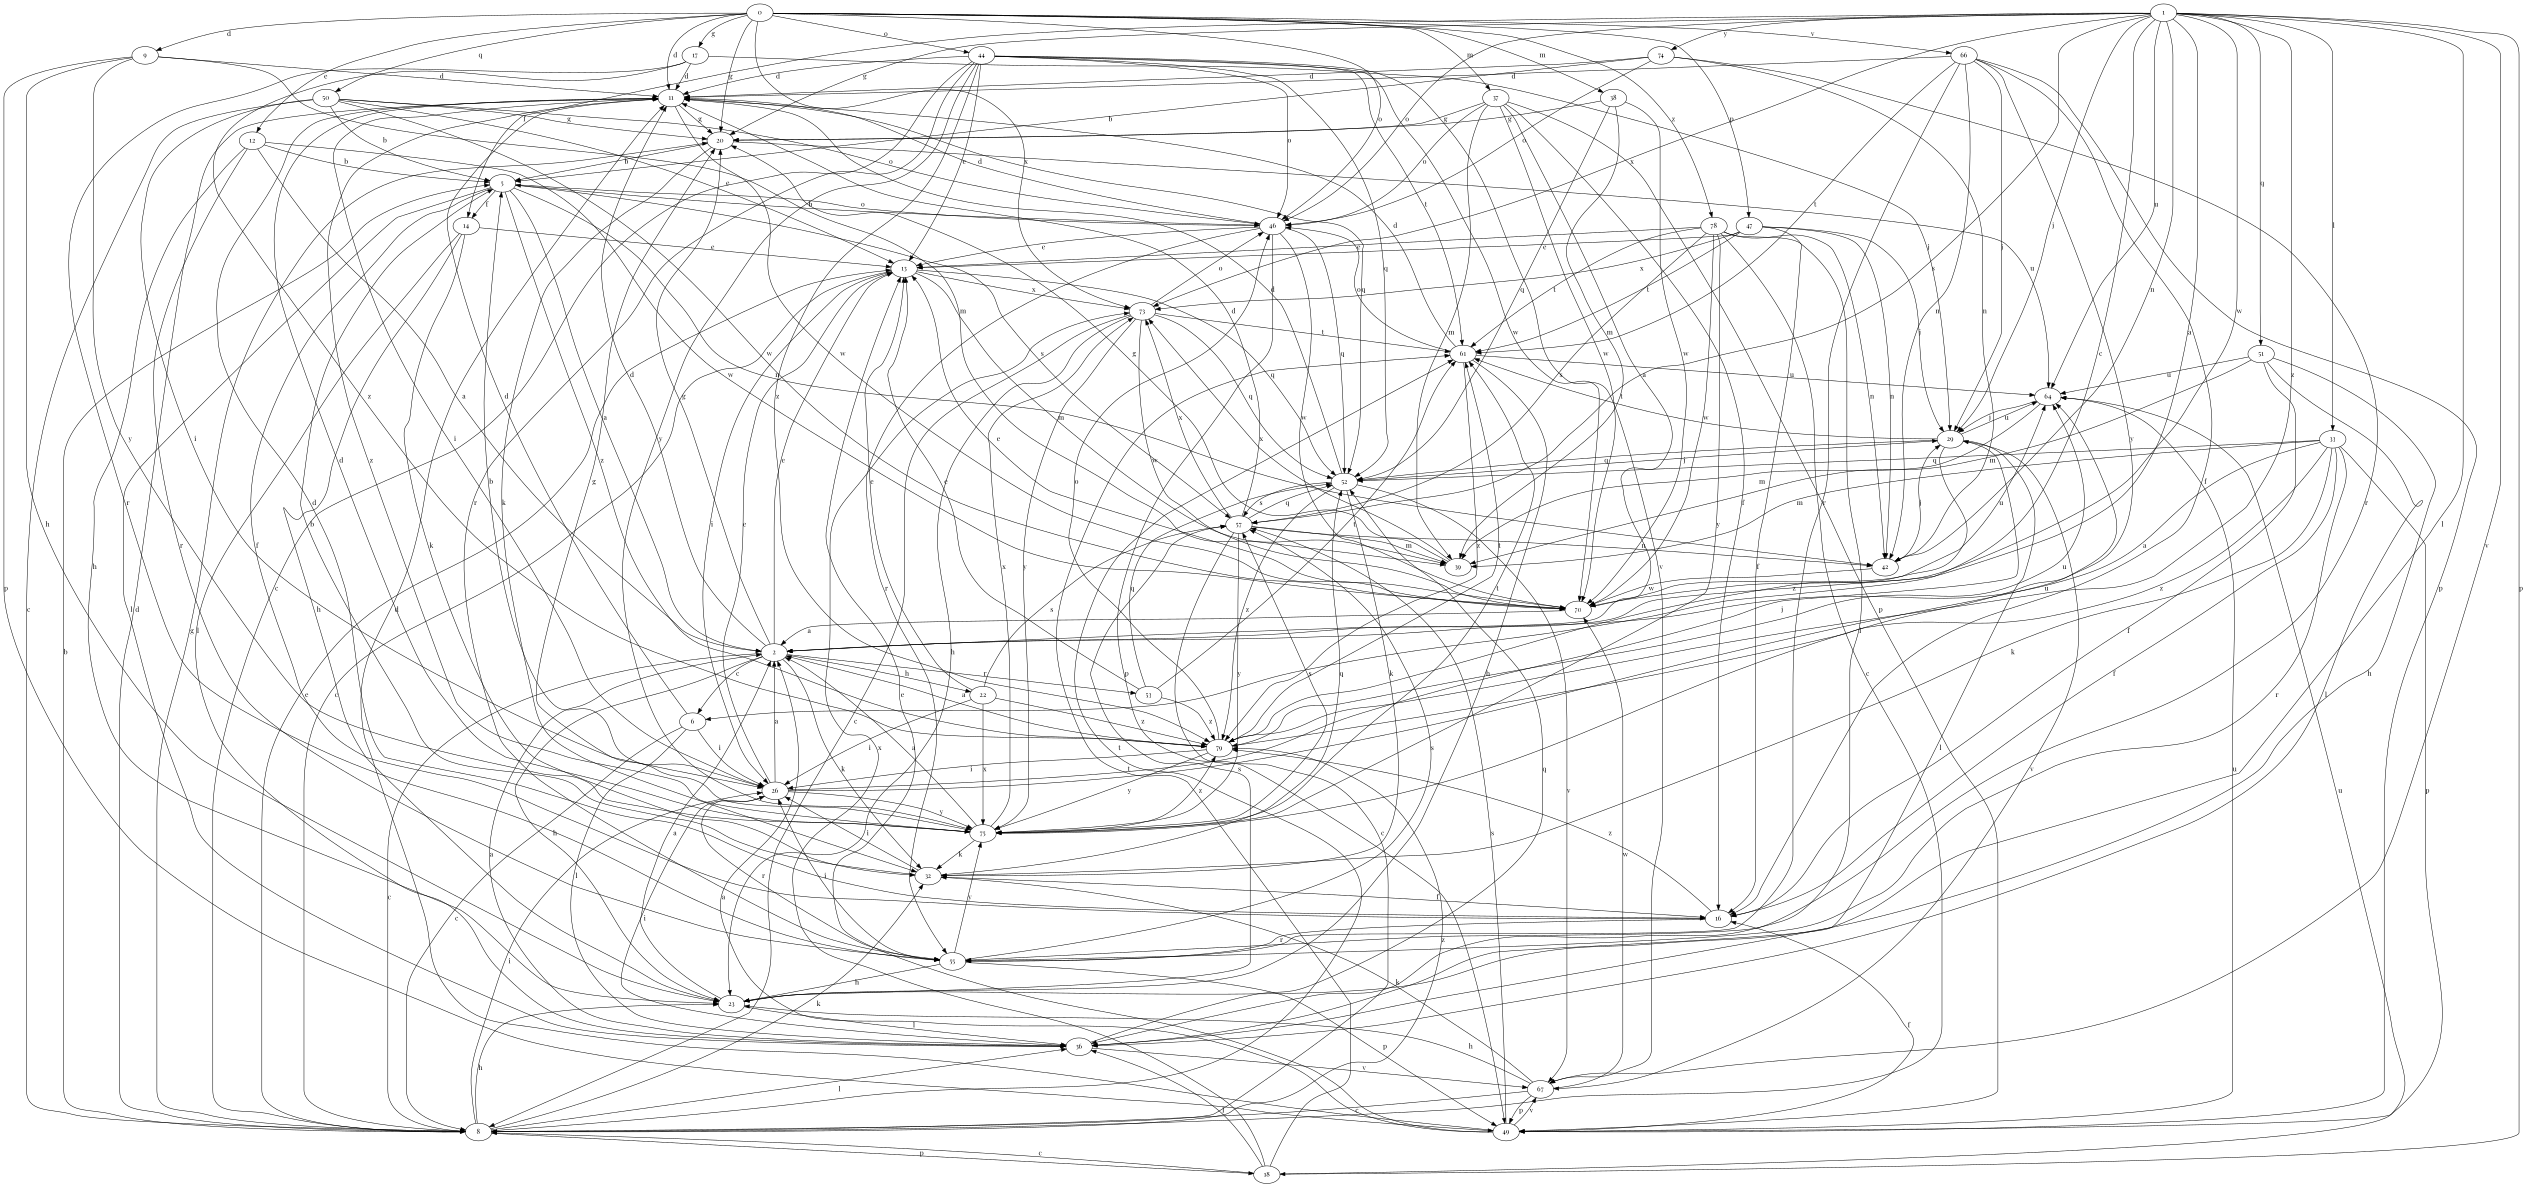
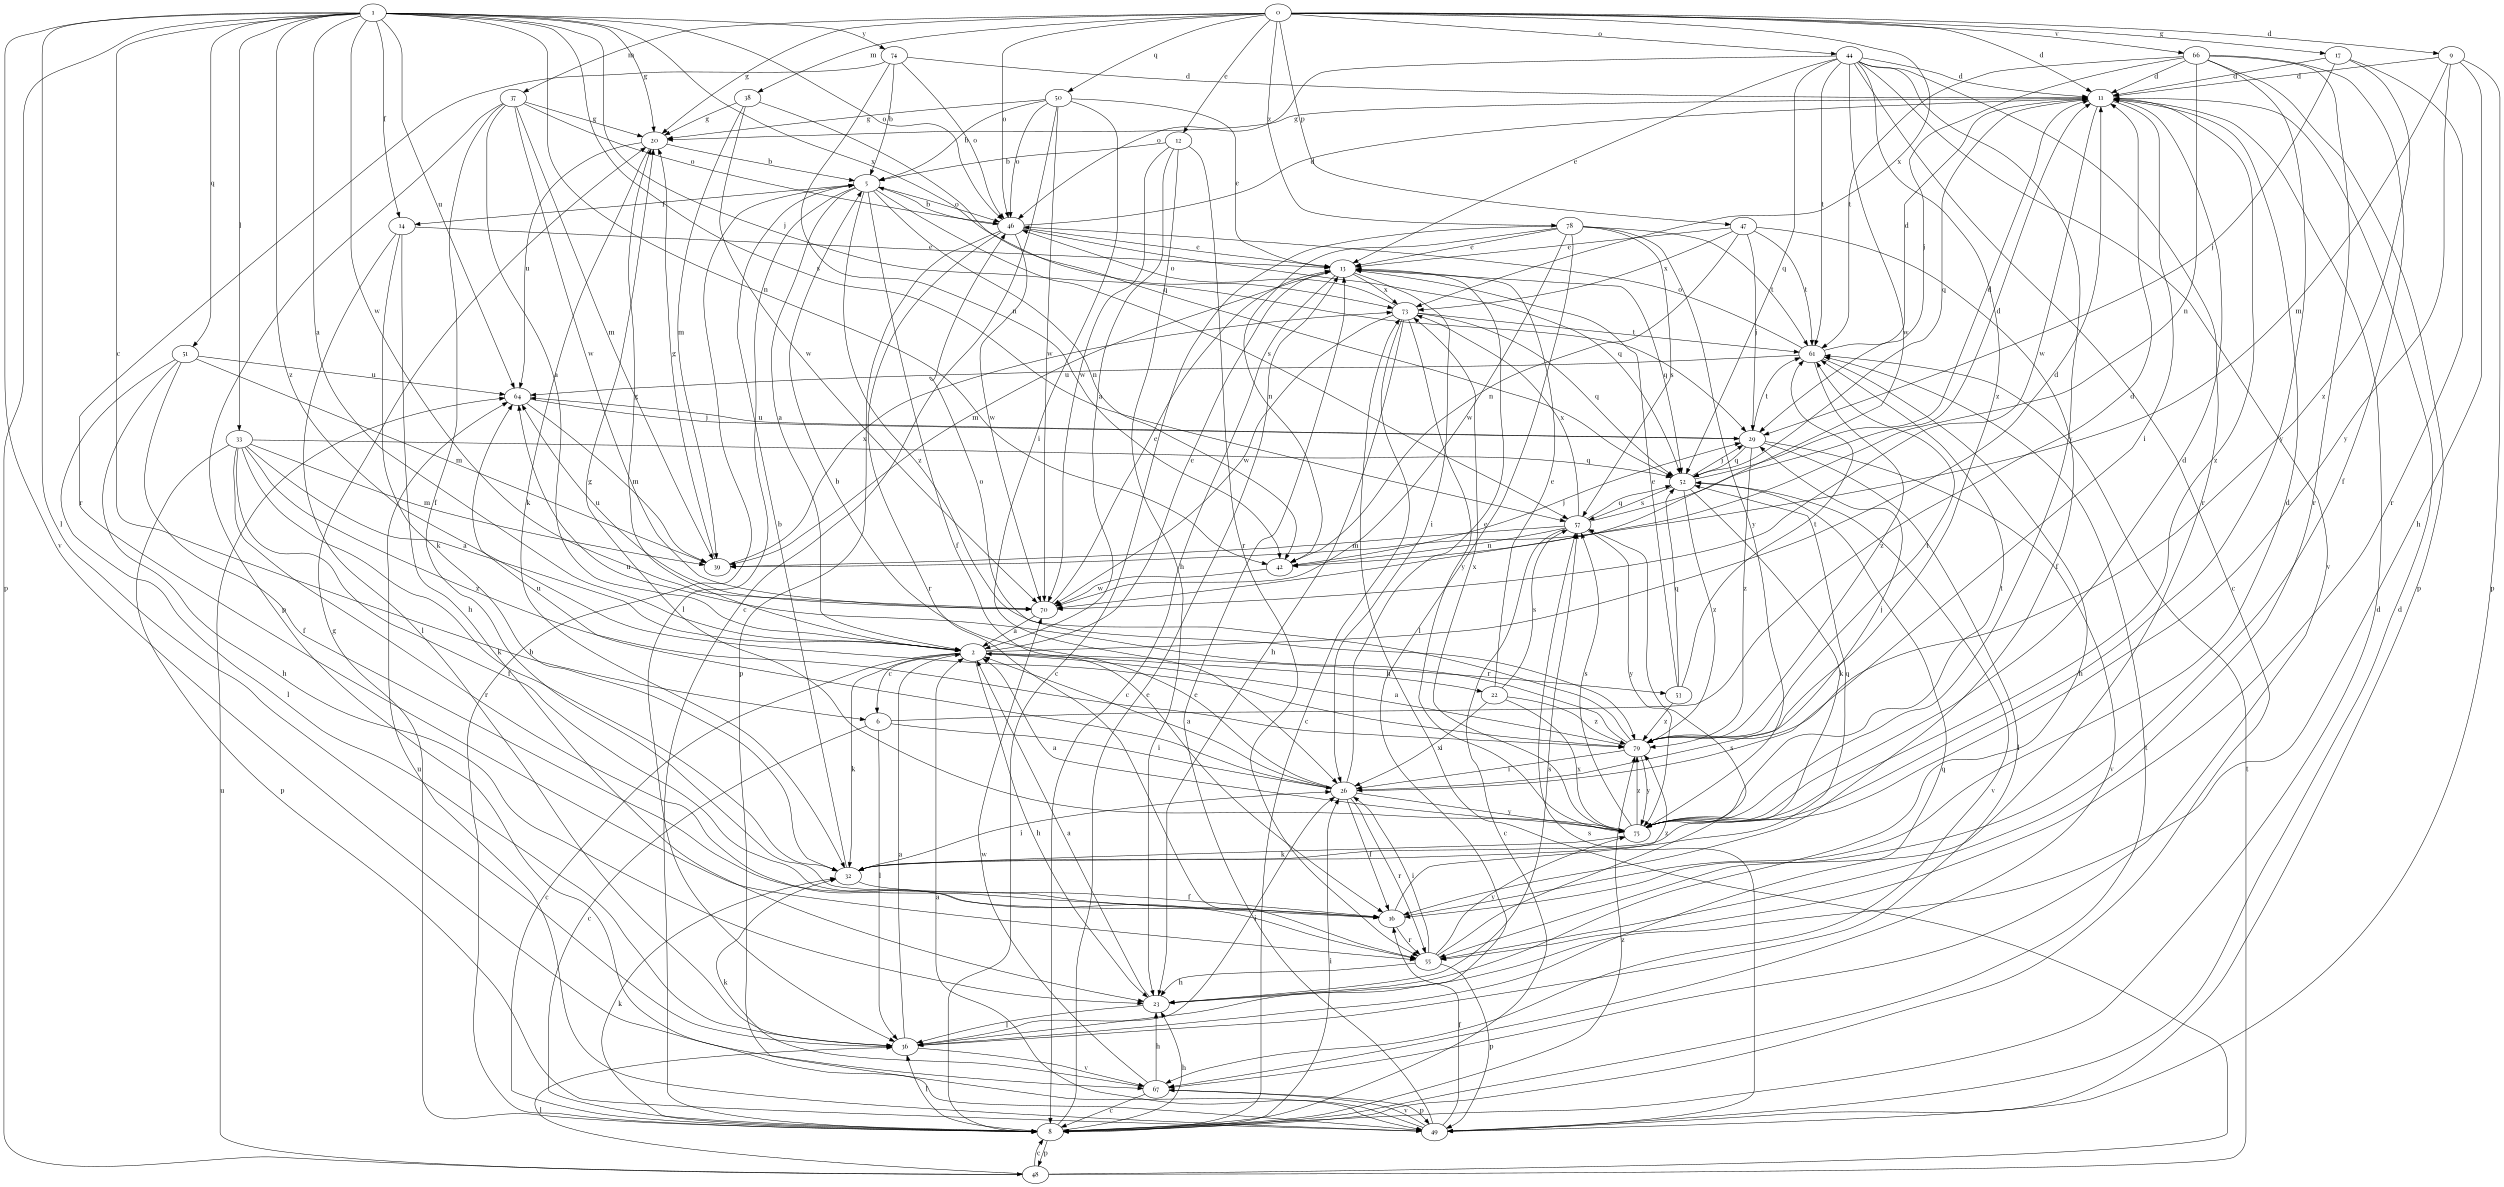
  strict digraph {
    fontname="Playfair Display"
    node [fontname="Playfair Display"]
    edge [fontname="Playfair Display"]
    0
    9
    11
    12
    17
    20
    37
    38
    44
    46
    47
    50
    66
    73
    78
    23
    39
    49
    75
    70
    26
    52
    2
    5
    55
    29
    79
    64
    32
    16
    67
    8
    13
    61
    42
    36
    57
    1
    6
    14
    33
-   48 [label=18]
+   48
    51
    74
    22
    53
    0 -> 9 [label=d]
    0 -> 11 [label=d]
    0 -> 12 [label=e]
    0 -> 17 [label=g]
    0 -> 20 [label=g]
    0 -> 37 [label=m]
    0 -> 38 [label=m]
    0 -> 44 [label=o]
    0 -> 46 [label=o]
    0 -> 47 [label=p]
    0 -> 50 [label=q]
    0 -> 66 [label=v]
    0 -> 73 [label=x]
    0 -> 78 [label=z]
    9 -> 11 [label=d]
    9 -> 23 [label=h]
    9 -> 39 [label=m]
    9 -> 49 [label=p]
    9 -> 75 [label=y]
    11 -> 20 [label=g]
    11 -> 75 [label=z]
    11 -> 70 [label=w]
    11 -> 26 [label=i]
    11 -> 52 [label=q]
    12 -> 23 [label=h]
    12 -> 70 [label=w]
    12 -> 2 [label=a]
    12 -> 5 [label=b]
    12 -> 55 [label=r]
    17 -> 11 [label=d]
    17 -> 55 [label=r]
    17 -> 29 [label=j]
    17 -> 79 [label=z]
    20 -> 5 [label=b]
    20 -> 64 [label=u]
    20 -> 32 [label=k]
    37 -> 20 [label=g]
    37 -> 46 [label=o]
    37 -> 39 [label=m]
    37 -> 49 [label=p]
    37 -> 70 [label=w]
    37 -> 2 [label=a]
    37 -> 16 [label=f]
    38 -> 20 [label=g]
    38 -> 39 [label=m]
    38 -> 70 [label=w]
    38 -> 52 [label=q]
    44 -> 11 [label=d]
    44 -> 46 [label=o]
    44 -> 75 [label=y]
    44 -> 70 [label=w]
    44 -> 52 [label=q]
    44 -> 55 [label=r]
    44 -> 79 [label=z]
    44 -> 67 [label=v]
    44 -> 8 [label=c]
    44 -> 13 [label=e]
    44 -> 61 [label=t]
    46 -> 11 [label=d]
    46 -> 49 [label=p]
    46 -> 70 [label=w]
    46 -> 52 [label=q]
    46 -> 5 [label=b]
    46 -> 55 [label=r]
    46 -> 13 [label=e]
    47 -> 73 [label=x]
    47 -> 29 [label=j]
    47 -> 16 [label=f]
    47 -> 13 [label=e]
    47 -> 61 [label=t]
    47 -> 42 [label=n]
    50 -> 20 [label=g]
    50 -> 46 [label=o]
    50 -> 70 [label=w]
    50 -> 26 [label=i]
    50 -> 5 [label=b]
    50 -> 8 [label=c]
    50 -> 13 [label=e]
    66 -> 11 [label=d]
    66 -> 49 [label=p]
    66 -> 75 [label=y]
    66 -> 55 [label=r]
    66 -> 29 [label=j]
    66 -> 16 [label=f]
    66 -> 61 [label=t]
    66 -> 42 [label=n]
    73 -> 46 [label=o]
    73 -> 23 [label=h]
    73 -> 75 [label=y]
    73 -> 70 [label=w]
    73 -> 52 [label=q]
    73 -> 8 [label=c]
    73 -> 61 [label=t]
    78 -> 75 [label=y]
    78 -> 70 [label=w]
    78 -> 8 [label=c]
    78 -> 13 [label=e]
    78 -> 61 [label=t]
    78 -> 42 [label=n]
    78 -> 36 [label=l]
    78 -> 57 [label=s]
    23 -> 2 [label=a]
    23 -> 36 [label=l]
    23 -> 57 [label=s]
    39 -> 20 [label=g]
    39 -> 73 [label=x]
    49 -> 11 [label=d]
    49 -> 2 [label=a]
    49 -> 64 [label=u]
    49 -> 16 [label=f]
    49 -> 67 [label=v]
    49 -> 13 [label=e]
    49 -> 57 [label=s]
    75 -> 11 [label=d]
    75 -> 20 [label=g]
    75 -> 73 [label=x]
    75 -> 2 [label=a]
    75 -> 79 [label=z]
    75 -> 32 [label=k]
    75 -> 61 [label=t]
    75 -> 57 [label=s]
    70 -> 2 [label=a]
    70 -> 64 [label=u]
    70 -> 13 [label=e]
    26 -> 75 [label=y]
    26 -> 2 [label=a]
    26 -> 5 [label=b]
    26 -> 55 [label=r]
    26 -> 29 [label=j]
    26 -> 64 [label=u]
+   26 -> 16 [label=f]
    26 -> 13 [label=e]
    52 -> 11 [label=d]
    52 -> 29 [label=j]
    52 -> 79 [label=z]
    52 -> 32 [label=k]
    52 -> 67 [label=v]
    52 -> 57 [label=s]
    2 -> 11 [label=d]
    2 -> 20 [label=g]
    2 -> 23 [label=h]
    2 -> 32 [label=k]
    2 -> 8 [label=c]
    2 -> 13 [label=e]
    2 -> 6 [label=c]
    2 -> 22 [label=h]
    2 -> 53 [label=r]
    5 -> 46 [label=o]
    5 -> 2 [label=a]
    5 -> 79 [label=z]
    5 -> 16 [label=f]
    5 -> 42 [label=n]
    5 -> 36 [label=l]
    5 -> 57 [label=s]
    5 -> 14 [label=f]
    55 -> 23 [label=h]
    55 -> 49 [label=p]
    55 -> 75 [label=y]
    55 -> 26 [label=i]
    55 -> 57 [label=s]
    29 -> 52 [label=q]
    29 -> 79 [label=z]
    29 -> 64 [label=u]
    29 -> 67 [label=v]
    29 -> 61 [label=t]
    29 -> 36 [label=l]
    79 -> 46 [label=o]
    79 -> 75 [label=y]
    79 -> 26 [label=i]
    79 -> 2 [label=a]
    79 -> 64 [label=u]
    79 -> 61 [label=t]
    64 -> 39 [label=m]
    64 -> 29 [label=j]
    32 -> 26 [label=i]
    32 -> 52 [label=q]
    32 -> 5 [label=b]
    32 -> 16 [label=f]
    16 -> 11 [label=d]
    16 -> 55 [label=r]
    16 -> 79 [label=z]
    67 -> 23 [label=h]
    67 -> 49 [label=p]
    67 -> 70 [label=w]
    67 -> 32 [label=k]
    67 -> 8 [label=c]
    8 -> 11 [label=d]
    8 -> 20 [label=g]
    8 -> 23 [label=h]
    8 -> 26 [label=i]
    8 -> 5 [label=b]
    8 -> 79 [label=z]
    8 -> 32 [label=k]
    8 -> 13 [label=e]
    8 -> 61 [label=t]
    8 -> 36 [label=l]
    8 -> 48 [label=p]
    13 -> 73 [label=x]
    13 -> 39 [label=m]
    13 -> 26 [label=i]
    13 -> 52 [label=q]
    13 -> 8 [label=c]
    61 -> 11 [label=d]
    61 -> 46 [label=o]
    61 -> 23 [label=h]
    61 -> 79 [label=z]
    61 -> 64 [label=u]
    42 -> 70 [label=w]
    42 -> 29 [label=j]
    36 -> 26 [label=i]
    36 -> 52 [label=q]
    36 -> 2 [label=a]
    36 -> 67 [label=v]
    57 -> 11 [label=d]
    57 -> 73 [label=x]
    57 -> 39 [label=m]
    57 -> 75 [label=y]
    57 -> 52 [label=q]
    57 -> 8 [label=c]
    57 -> 42 [label=n]
    1 -> 20 [label=g]
    1 -> 46 [label=o]
    1 -> 73 [label=x]
    1 -> 70 [label=w]
    1 -> 2 [label=a]
    1 -> 29 [label=j]
    1 -> 79 [label=z]
    1 -> 64 [label=u]
    1 -> 67 [label=v]
    1 -> 42 [label=n]
    1 -> 36 [label=l]
    1 -> 57 [label=s]
    1 -> 6 [label=c]
    1 -> 14 [label=f]
    1 -> 33 [label=l]
    1 -> 48 [label=p]
    1 -> 51 [label=q]
    1 -> 74 [label=y]
    6 -> 11 [label=d]
    6 -> 26 [label=i]
    6 -> 8 [label=c]
    6 -> 36 [label=l]
    14 -> 23 [label=h]
    14 -> 32 [label=k]
    14 -> 13 [label=e]
    14 -> 36 [label=l]
    33 -> 39 [label=m]
    33 -> 49 [label=p]
    33 -> 52 [label=q]
    33 -> 2 [label=a]
    33 -> 55 [label=r]
    33 -> 79 [label=z]
    33 -> 32 [label=k]
    33 -> 16 [label=f]
    48 -> 73 [label=x]
    48 -> 64 [label=u]
    48 -> 8 [label=c]
    48 -> 61 [label=t]
    48 -> 36 [label=l]
    51 -> 23 [label=h]
    51 -> 39 [label=m]
    51 -> 64 [label=u]
    51 -> 16 [label=f]
    51 -> 36 [label=l]
    74 -> 11 [label=d]
    74 -> 46 [label=o]
    74 -> 5 [label=b]
    74 -> 55 [label=r]
    74 -> 42 [label=n]
    22 -> 75 [label=x]
    22 -> 26 [label=i]
    22 -> 79 [label=z]
    22 -> 13 [label=e]
    22 -> 57 [label=s]
    53 -> 52 [label=q]
    53 -> 79 [label=z]
    53 -> 13 [label=e]
    53 -> 61 [label=t]
  }
